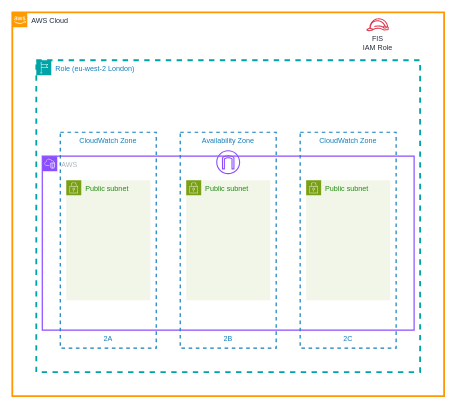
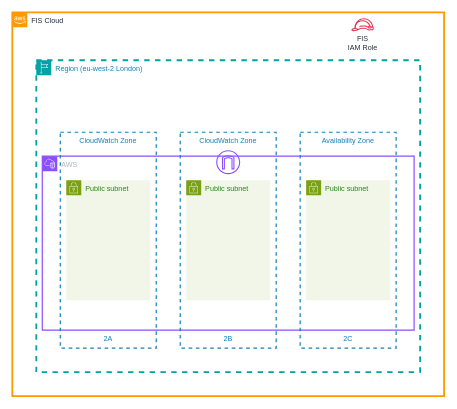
  <mxCell id="0" />
  <mxCell id="1" parent="0" />
- <mxCell id="2" value="AWS Cloud" style="points=[[0,0],[0.25,0],[0.5,0],[0.75,0],[1,0],[1,0.25],[1,0.5],[1,0.75],[1,1],[0.75,1],[0.5,1],[0.25,1],[0,1],[0,0.75],[0,0.5],[0,0.25]];outlineConnect=0;gradientColor=none;html=1;whiteSpace=wrap;fontSize=12;fontStyle=0;container=1;pointerEvents=0;collapsible=0;recursiveResize=0;shape=mxgraph.aws4.group;grIcon=mxgraph.aws4.group_aws_cloud_alt;strokeColor=#FF9900;fillColor=none;verticalAlign=top;align=left;spacingLeft=30;fontColor=#232F3E;dashed=0;strokeWidth=3;" parent="1" vertex="1"><mxGeometry x="20" y="20" width="720" height="640" as="geometry" /></mxCell>
- <mxCell id="3" value="Role (eu-west-2 London)" style="points=[[0,0],[0.25,0],[0.5,0],[0.75,0],[1,0],[1,0.25],[1,0.5],[1,0.75],[1,1],[0.75,1],[0.5,1],[0.25,1],[0,1],[0,0.75],[0,0.5],[0,0.25]];outlineConnect=0;gradientColor=none;html=1;whiteSpace=wrap;fontSize=12;fontStyle=0;container=1;pointerEvents=0;collapsible=0;recursiveResize=0;shape=mxgraph.aws4.group;grIcon=mxgraph.aws4.group_region;strokeColor=#00A4A6;fillColor=none;verticalAlign=top;align=left;spacingLeft=30;fontColor=#147EBA;dashed=1;strokeWidth=3;" parent="2" vertex="1"><mxGeometry x="40" y="80" width="640" height="520" as="geometry" /></mxCell>
+ <mxCell id="2" value="FIS Cloud" style="points=[[0,0],[0.25,0],[0.5,0],[0.75,0],[1,0],[1,0.25],[1,0.5],[1,0.75],[1,1],[0.75,1],[0.5,1],[0.25,1],[0,1],[0,0.75],[0,0.5],[0,0.25]];outlineConnect=0;gradientColor=none;html=1;whiteSpace=wrap;fontSize=12;fontStyle=0;container=1;pointerEvents=0;collapsible=0;recursiveResize=0;shape=mxgraph.aws4.group;grIcon=mxgraph.aws4.group_aws_cloud_alt;strokeColor=#FF9900;fillColor=none;verticalAlign=top;align=left;spacingLeft=30;fontColor=#232F3E;dashed=0;strokeWidth=3;" parent="1" vertex="1"><mxGeometry x="20" y="20" width="720" height="640" as="geometry" /></mxCell>
+ <mxCell id="3" value="Region (eu-west-2 London)" style="points=[[0,0],[0.25,0],[0.5,0],[0.75,0],[1,0],[1,0.25],[1,0.5],[1,0.75],[1,1],[0.75,1],[0.5,1],[0.25,1],[0,1],[0,0.75],[0,0.5],[0,0.25]];outlineConnect=0;gradientColor=none;html=1;whiteSpace=wrap;fontSize=12;fontStyle=0;container=1;pointerEvents=0;collapsible=0;recursiveResize=0;shape=mxgraph.aws4.group;grIcon=mxgraph.aws4.group_region;strokeColor=#00A4A6;fillColor=none;verticalAlign=top;align=left;spacingLeft=30;fontColor=#147EBA;dashed=1;strokeWidth=3;" parent="2" vertex="1"><mxGeometry x="40" y="80" width="640" height="520" as="geometry" /></mxCell>
  <mxCell id="4" value="AWS" style="points=[[0,0],[0.25,0],[0.5,0],[0.75,0],[1,0],[1,0.25],[1,0.5],[1,0.75],[1,1],[0.75,1],[0.5,1],[0.25,1],[0,1],[0,0.75],[0,0.5],[0,0.25]];outlineConnect=0;gradientColor=none;html=1;whiteSpace=wrap;fontSize=12;fontStyle=0;container=0;pointerEvents=0;collapsible=0;recursiveResize=0;shape=mxgraph.aws4.group;grIcon=mxgraph.aws4.group_vpc2;strokeColor=#8C4FFF;fillColor=none;verticalAlign=top;align=left;spacingLeft=30;fontColor=#AAB7B8;dashed=0;strokeWidth=2;" parent="3" vertex="1"><mxGeometry x="10" y="160" width="620" height="290" as="geometry" /></mxCell>
  <mxCell id="5" value="CloudWatch Zone&lt;div&gt;&lt;br&gt;&lt;/div&gt;&lt;div&gt;&lt;br&gt;&lt;/div&gt;&lt;div&gt;&lt;br&gt;&lt;/div&gt;&lt;div&gt;&lt;br&gt;&lt;/div&gt;&lt;div&gt;&lt;br&gt;&lt;/div&gt;&lt;div&gt;&lt;br&gt;&lt;/div&gt;&lt;div&gt;&lt;br&gt;&lt;/div&gt;&lt;div&gt;&lt;br&gt;&lt;/div&gt;&lt;div&gt;&lt;br&gt;&lt;/div&gt;&lt;div&gt;&lt;br&gt;&lt;/div&gt;&lt;div&gt;&lt;br&gt;&lt;/div&gt;&lt;div&gt;&lt;br&gt;&lt;/div&gt;&lt;div&gt;&lt;br&gt;&lt;/div&gt;&lt;div&gt;&lt;br&gt;&lt;/div&gt;&lt;div&gt;&lt;br&gt;&lt;/div&gt;&lt;div&gt;&lt;br&gt;&lt;/div&gt;&lt;div&gt;&lt;br&gt;&lt;/div&gt;&lt;div&gt;&lt;br&gt;&lt;/div&gt;&lt;div&gt;&lt;br&gt;&lt;/div&gt;&lt;div&gt;&lt;br&gt;&lt;/div&gt;&lt;div&gt;&lt;br&gt;&lt;/div&gt;&lt;div&gt;&lt;br&gt;&lt;/div&gt;&lt;div&gt;2A&lt;/div&gt;" style="fillColor=none;strokeColor=#147EBA;dashed=1;verticalAlign=top;fontStyle=0;fontColor=#147EBA;whiteSpace=wrap;html=1;strokeWidth=2;container=0;" vertex="1" parent="3"><mxGeometry x="40" y="120" width="160" height="360" as="geometry" /></mxCell>
- <mxCell id="6" value="Availability Zone&lt;div&gt;&lt;br&gt;&lt;/div&gt;&lt;div&gt;&lt;br&gt;&lt;/div&gt;&lt;div&gt;&lt;br&gt;&lt;/div&gt;&lt;div&gt;&lt;br&gt;&lt;/div&gt;&lt;div&gt;&lt;br&gt;&lt;/div&gt;&lt;div&gt;&lt;br&gt;&lt;/div&gt;&lt;div&gt;&lt;br&gt;&lt;/div&gt;&lt;div&gt;&lt;br&gt;&lt;/div&gt;&lt;div&gt;&lt;br&gt;&lt;/div&gt;&lt;div&gt;&lt;br&gt;&lt;/div&gt;&lt;div&gt;&lt;br&gt;&lt;/div&gt;&lt;div&gt;&lt;br&gt;&lt;/div&gt;&lt;div&gt;&lt;br&gt;&lt;/div&gt;&lt;div&gt;&lt;br&gt;&lt;/div&gt;&lt;div&gt;&lt;br&gt;&lt;/div&gt;&lt;div&gt;&lt;br&gt;&lt;/div&gt;&lt;div&gt;&lt;br&gt;&lt;/div&gt;&lt;div&gt;&lt;br&gt;&lt;/div&gt;&lt;div&gt;&lt;br&gt;&lt;/div&gt;&lt;div&gt;&lt;br&gt;&lt;/div&gt;&lt;div&gt;&lt;br&gt;&lt;/div&gt;&lt;div&gt;&lt;br&gt;&lt;/div&gt;&lt;div&gt;2B&lt;/div&gt;" style="fillColor=none;strokeColor=#147EBA;dashed=1;verticalAlign=top;fontStyle=0;fontColor=#147EBA;whiteSpace=wrap;html=1;strokeWidth=2;container=0;" vertex="1" parent="3"><mxGeometry x="240" y="120" width="160" height="360" as="geometry" /></mxCell>
- <mxCell id="7" value="CloudWatch Zone&lt;div&gt;&lt;br&gt;&lt;/div&gt;&lt;div&gt;&lt;br&gt;&lt;/div&gt;&lt;div&gt;&lt;br&gt;&lt;/div&gt;&lt;div&gt;&lt;br&gt;&lt;/div&gt;&lt;div&gt;&lt;br&gt;&lt;/div&gt;&lt;div&gt;&lt;br&gt;&lt;/div&gt;&lt;div&gt;&lt;br&gt;&lt;/div&gt;&lt;div&gt;&lt;br&gt;&lt;/div&gt;&lt;div&gt;&lt;br&gt;&lt;/div&gt;&lt;div&gt;&lt;br&gt;&lt;/div&gt;&lt;div&gt;&lt;br&gt;&lt;/div&gt;&lt;div&gt;&lt;br&gt;&lt;/div&gt;&lt;div&gt;&lt;br&gt;&lt;/div&gt;&lt;div&gt;&lt;br&gt;&lt;/div&gt;&lt;div&gt;&lt;br&gt;&lt;/div&gt;&lt;div&gt;&lt;br&gt;&lt;/div&gt;&lt;div&gt;&lt;br&gt;&lt;/div&gt;&lt;div&gt;&lt;br&gt;&lt;/div&gt;&lt;div&gt;&lt;br&gt;&lt;/div&gt;&lt;div&gt;&lt;br&gt;&lt;/div&gt;&lt;div&gt;&lt;br&gt;&lt;/div&gt;&lt;div&gt;&lt;br&gt;&lt;/div&gt;&lt;div&gt;2C&lt;/div&gt;" style="fillColor=none;strokeColor=#147EBA;dashed=1;verticalAlign=top;fontStyle=0;fontColor=#147EBA;whiteSpace=wrap;html=1;strokeWidth=2;container=0;" vertex="1" parent="3"><mxGeometry x="440" y="120" width="160" height="360" as="geometry" /></mxCell>
+ <mxCell id="6" value="CloudWatch Zone&lt;div&gt;&lt;br&gt;&lt;/div&gt;&lt;div&gt;&lt;br&gt;&lt;/div&gt;&lt;div&gt;&lt;br&gt;&lt;/div&gt;&lt;div&gt;&lt;br&gt;&lt;/div&gt;&lt;div&gt;&lt;br&gt;&lt;/div&gt;&lt;div&gt;&lt;br&gt;&lt;/div&gt;&lt;div&gt;&lt;br&gt;&lt;/div&gt;&lt;div&gt;&lt;br&gt;&lt;/div&gt;&lt;div&gt;&lt;br&gt;&lt;/div&gt;&lt;div&gt;&lt;br&gt;&lt;/div&gt;&lt;div&gt;&lt;br&gt;&lt;/div&gt;&lt;div&gt;&lt;br&gt;&lt;/div&gt;&lt;div&gt;&lt;br&gt;&lt;/div&gt;&lt;div&gt;&lt;br&gt;&lt;/div&gt;&lt;div&gt;&lt;br&gt;&lt;/div&gt;&lt;div&gt;&lt;br&gt;&lt;/div&gt;&lt;div&gt;&lt;br&gt;&lt;/div&gt;&lt;div&gt;&lt;br&gt;&lt;/div&gt;&lt;div&gt;&lt;br&gt;&lt;/div&gt;&lt;div&gt;&lt;br&gt;&lt;/div&gt;&lt;div&gt;&lt;br&gt;&lt;/div&gt;&lt;div&gt;&lt;br&gt;&lt;/div&gt;&lt;div&gt;2B&lt;/div&gt;" style="fillColor=none;strokeColor=#147EBA;dashed=1;verticalAlign=top;fontStyle=0;fontColor=#147EBA;whiteSpace=wrap;html=1;strokeWidth=2;container=0;" vertex="1" parent="3"><mxGeometry x="240" y="120" width="160" height="360" as="geometry" /></mxCell>
+ <mxCell id="7" value="Availability Zone&lt;div&gt;&lt;br&gt;&lt;/div&gt;&lt;div&gt;&lt;br&gt;&lt;/div&gt;&lt;div&gt;&lt;br&gt;&lt;/div&gt;&lt;div&gt;&lt;br&gt;&lt;/div&gt;&lt;div&gt;&lt;br&gt;&lt;/div&gt;&lt;div&gt;&lt;br&gt;&lt;/div&gt;&lt;div&gt;&lt;br&gt;&lt;/div&gt;&lt;div&gt;&lt;br&gt;&lt;/div&gt;&lt;div&gt;&lt;br&gt;&lt;/div&gt;&lt;div&gt;&lt;br&gt;&lt;/div&gt;&lt;div&gt;&lt;br&gt;&lt;/div&gt;&lt;div&gt;&lt;br&gt;&lt;/div&gt;&lt;div&gt;&lt;br&gt;&lt;/div&gt;&lt;div&gt;&lt;br&gt;&lt;/div&gt;&lt;div&gt;&lt;br&gt;&lt;/div&gt;&lt;div&gt;&lt;br&gt;&lt;/div&gt;&lt;div&gt;&lt;br&gt;&lt;/div&gt;&lt;div&gt;&lt;br&gt;&lt;/div&gt;&lt;div&gt;&lt;br&gt;&lt;/div&gt;&lt;div&gt;&lt;br&gt;&lt;/div&gt;&lt;div&gt;&lt;br&gt;&lt;/div&gt;&lt;div&gt;&lt;br&gt;&lt;/div&gt;&lt;div&gt;2C&lt;/div&gt;" style="fillColor=none;strokeColor=#147EBA;dashed=1;verticalAlign=top;fontStyle=0;fontColor=#147EBA;whiteSpace=wrap;html=1;strokeWidth=2;container=0;" vertex="1" parent="3"><mxGeometry x="440" y="120" width="160" height="360" as="geometry" /></mxCell>
  <mxCell id="8" value="" style="sketch=0;outlineConnect=0;fontColor=#232F3E;gradientColor=none;fillColor=#8C4FFF;strokeColor=none;dashed=0;verticalLabelPosition=bottom;verticalAlign=top;align=center;html=1;fontSize=12;fontStyle=0;aspect=fixed;pointerEvents=1;shape=mxgraph.aws4.internet_gateway;container=0;" parent="3" vertex="1"><mxGeometry x="300" y="150" width="40" height="40" as="geometry" /></mxCell>
  <mxCell id="9" value="Public subnet" style="points=[[0,0],[0.25,0],[0.5,0],[0.75,0],[1,0],[1,0.25],[1,0.5],[1,0.75],[1,1],[0.75,1],[0.5,1],[0.25,1],[0,1],[0,0.75],[0,0.5],[0,0.25]];outlineConnect=0;gradientColor=none;html=1;whiteSpace=wrap;fontSize=12;fontStyle=0;container=1;pointerEvents=0;collapsible=0;recursiveResize=0;shape=mxgraph.aws4.group;grIcon=mxgraph.aws4.group_security_group;grStroke=0;strokeColor=#7AA116;fillColor=#F2F6E8;verticalAlign=top;align=left;spacingLeft=30;fontColor=#248814;dashed=0;" vertex="1" parent="3"><mxGeometry x="50" y="200" width="140" height="200" as="geometry" /></mxCell>
  <mxCell id="10" value="Public subnet" style="points=[[0,0],[0.25,0],[0.5,0],[0.75,0],[1,0],[1,0.25],[1,0.5],[1,0.75],[1,1],[0.75,1],[0.5,1],[0.25,1],[0,1],[0,0.75],[0,0.5],[0,0.25]];outlineConnect=0;gradientColor=none;html=1;whiteSpace=wrap;fontSize=12;fontStyle=0;container=1;pointerEvents=0;collapsible=0;recursiveResize=0;shape=mxgraph.aws4.group;grIcon=mxgraph.aws4.group_security_group;grStroke=0;strokeColor=#7AA116;fillColor=#F2F6E8;verticalAlign=top;align=left;spacingLeft=30;fontColor=#248814;dashed=0;" vertex="1" parent="3"><mxGeometry x="450" y="200" width="140" height="200" as="geometry" /></mxCell>
  <mxCell id="11" value="Public subnet" style="points=[[0,0],[0.25,0],[0.5,0],[0.75,0],[1,0],[1,0.25],[1,0.5],[1,0.75],[1,1],[0.75,1],[0.5,1],[0.25,1],[0,1],[0,0.75],[0,0.5],[0,0.25]];outlineConnect=0;gradientColor=none;html=1;whiteSpace=wrap;fontSize=12;fontStyle=0;container=1;pointerEvents=0;collapsible=0;recursiveResize=0;shape=mxgraph.aws4.group;grIcon=mxgraph.aws4.group_security_group;grStroke=0;strokeColor=#7AA116;fillColor=#F2F6E8;verticalAlign=top;align=left;spacingLeft=30;fontColor=#248814;dashed=0;" vertex="1" parent="3"><mxGeometry x="250" y="200" width="140" height="200" as="geometry" /></mxCell>
- <mxCell id="12" value="FIS&lt;div&gt;IAM Role&lt;/div&gt;" style="sketch=0;outlineConnect=0;fontColor=#232F3E;gradientColor=none;fillColor=#DD344C;strokeColor=none;dashed=0;verticalLabelPosition=bottom;verticalAlign=top;align=center;html=1;fontSize=12;fontStyle=0;aspect=fixed;pointerEvents=1;shape=mxgraph.aws4.role;" vertex="1" parent="2"><mxGeometry x="590" y="10" width="38" height="21.44" as="geometry" /></mxCell>
+ <mxCell id="12" value="FIS&lt;div&gt;IAM Role&lt;/div&gt;" style="sketch=0;outlineConnect=0;fontColor=#232F3E;gradientColor=none;fillColor=#DD344C;strokeColor=none;dashed=0;verticalLabelPosition=bottom;verticalAlign=top;align=center;html=1;fontSize=12;fontStyle=0;aspect=fixed;pointerEvents=1;shape=mxgraph.aws4.role;" vertex="1" parent="2"><mxGeometry x="565" y="10" width="38" height="21.44" as="geometry" /></mxCell>
